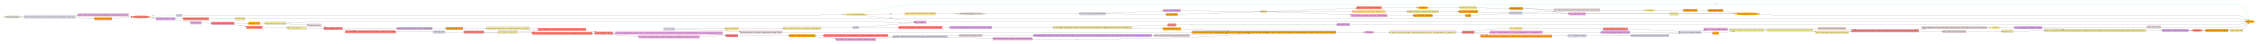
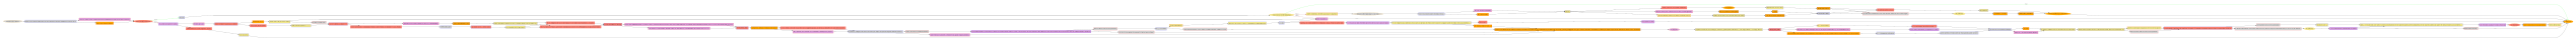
  digraph {
    fontname="Source Code Pro"
    rankdir=LR
    node [color=blue fillcolor=khaki fontname="Source Code Pro" style=filled shape=box]
    edge [fontname="Source Code Pro"]
    "AoiRank1Convo2 begins." [color=orange fillcolor=lightgrey shape=""]
    n2 [fillcolor=lightgrey label="penso che tu abbia dimenticato qui una fantastica pistola energetica o quello che è"]
    n3 [color=red fillcolor=plum label="Ehm, no. Tutte le mie \"fantastiche pistole energetiche o quello che sono\" sono qui."]
    n4 [color=red fillcolor=orange label="Non è mia. Forse di Quincy?"]
    n5 [color=orange fillcolor=salmon label="Check boolean AoiBoring" shape=""]
    n6 [fillcolor=lightgrey label="oh. ok."]
    n7 [fillcolor=plum label="eh, credo la lascerò lì allora"]
    n8 [color=orange label="Check boolean AoiBoringApology" shape=""]
    n9 [color=red fillcolor=plum label="È tutto per ora?"]
    n10 [color=red fillcolor=salmon label="Probabilmente è la cosa migliore. [Fine.]"]
    "Chat ends." [color=orange fillcolor=orange shape=""]
    n12 [color=red label="Sembri arrabbiata. Ho detto qualcosa di sbagliato?"]
    n13 [color=red fillcolor=plum label="[Non rispondere.]"]
    n14 [fillcolor=salmon label="dovrei chiederti qualcosa sul meteo?"]
    n15 [label="alla prossima!"]
    n16 [color=orange fillcolor=lightgrey label="Boolean AoiBoringApology is now true." shape=""]
    n17 [color=red fillcolor=salmon label="Cosa, tipo, nello spazio?"]
    n18 [color=red fillcolor=orange label="Preferirei di no."]
    n19 [fillcolor=lightgrey label="non mi è piaciuto essere chiamata noiosa."]
    n20 [label="mmmh lasciami pensare........."]
    n21 [label="allora direi che per ora è tutto!"]
    n22 [color=red fillcolor=plum label="Oh, non lo penso veramente."]
    n23 [color=red fillcolor=orange label="Ok, ritiro tutto."]
    n24 [fillcolor=salmon label="com'è il meteo su venere? ^_^"]
    n25 [color=red fillcolor=lightgrey label="Va bene. Chiedi pure."]
    n26 [label="onesto?"]
    n27 [color=red fillcolor=plum label="Dipende da cosa stanno facendo le torri di raffreddamento"]
    n28 [color=red fillcolor=salmon label="Dovrei controllare. O abbastanza freddo o molto freddo. In entrambi i casi, freddo."]
    n29 [color=red fillcolor=salmon label="Onesto. Scusa se ti ho fatta arrabbiare."]
    n30 [color=red fillcolor=plum label="Non sei noiosa, Aoi. Pensavo solo di fare l'intelligentone."]
    n31 [color=red label="Se fossi davvero noiosa, non starei a parlare con te."]
    n32 [fillcolor=orange label="uuuuh raffreddamento cosa?"]
    n33 [fillcolor=lightgrey label="<RETRO_EMOJI_WUT>"]
    n34 [color=orange fillcolor=orange label="+10 Chemistry" shape=""]
    n35 [fillcolor=orange label="beh sei piuttosto intelligente"]
    n36 [label="sembra che la giuria sia convinta dalla tua difesa"]
    n37 [label="stavo scherzando. pensavo che non ci potesse essere vita su Venere lol"]
    n38 [fillcolor=salmon label="ma venere non è... molto caldo?"]
    n39 [label="apprezzo che tu me lo dica"]
    n40 [fillcolor=orange label="a volte"]
    n41 [fillcolor=orange label="e ti dà una sforzo possibilità"]
    n42 [color=red fillcolor=salmon label="Oh sì. Immagino che tu sia nell'epoca in cui Venere era inospitale... Assurdo."]
    n43 [color=red fillcolor=salmon label="Oh sì, è vero. In futuro, gli Orokin inventeranno le torri di raffreddamento che ghiacciano Venere."]
    n44 [label="e circondato da del gas denso?"]
    n45 [fillcolor=orange label="<RETRO_EMOJI_HAPPY2>"]
    n46 [fillcolor=lightgrey label="<RETRO_EMOJI_WINK>"]
    n47 [fillcolor=salmon label="mi stai prendendo in girooo?"]
-   n48 [color=red fillcolor=plum label="Ci sentiamo presto allora?"]
+   n48 [color=red fillcolor=salmon label="Ci sentiamo presto allora?"]
    n49 [color=red fillcolor=lightgrey label="Oh, vedo che le emoticon di Aoi sono tornate. Penso che sia un buon segno."]
    n50 [color=red fillcolor=plum label="E non solo, aggiungo questo. Ai giorni nostri, esistono persone con parti del corpo robotizzate che si occupano della manutenzione delle torri, e io mi trovo molto bene con loro."]
    n51 [color=red fillcolor=plum label="Per niente. Ci vado sempre. Abbiamo creato la tecnologia di raffreddamento dei pianeti anni fa. Lol."]
    n52 [label="decisamente!"]
    n53 [color=orange label="+10 Chemistry" shape=""]
    n54 [fillcolor=salmon label="<RETRO_EMOJI_WHOA>"]
    n55 [color=orange fillcolor=orange label="Boolean AoiBoring is now false." shape=""]
    n56 [fillcolor=orange label="certamente. a presto!"]
    n57 [fillcolor=orange label="fantastico! abbiamo sistemato anche giove?"]
    n58 [fillcolor=orange label="<RETRO_EMOJI_TINYSMILE>"]
    n59 [color=red fillcolor=salmon label="C'è un limite a ciò che si può fare con un gigante gassoso, ma nella sua atmosfera ci sono delle stazioni."]
    n60 [color=red fillcolor=plum label="Beh, dipende, cosa intendi con \"sistemato\"? Comunque non proprio."]
    n61 [fillcolor=lightgrey label="accidenti. immagino che dovrò convivere per sempre con questa trappola mentale notturna."]
    n62 [color=red fillcolor=plum label="Sarei felice di aiutarti a liberarti da questa trappola mentale."]
    n63 [color=red fillcolor=lightgrey label="Scusa, che tipo di trappola mentale?"]
    n64 [fillcolor=orange label="Lettie mi ha detto che se cadessi su Giove, arriverei a un punto in cui l'atmosfera è più densa del mio corpo, quindi galleggerei su e giù. rimarrei bloccata. continuerei a cadere per sempre e poi verrei lanciata di nuovo su tra le densità"]
    n65 [fillcolor=plum label="hai presente quando la tua mente si placa nel silenzio della notte e inizia a tirare fuori dal tuo subconscio ogni genere di cose folli mentre cerchi di dormire? sono le trappole mentali notturne!"]
    n66 [color=orange fillcolor=plum label="+5 Chemistry" shape=""]
    n67 [color=red fillcolor=lightgrey label="Oh. Ah. Sì, ho capito di cosa parli. Ne hai una su Giove?"]
+   n68 [color=red fillcolor=lightgrey label="Non ho idea di cosa tu stia parlando."]
    n69 [label="e questo finché non mi disintegro! inoltre è grande quanto 1300 terre... una lunga caduta... un lungo lancio!"]
    n70 [fillcolor=lightgrey label="oh ^_^ fa niente"]
    n71 [fillcolor=salmon label="<RETRO_EMOJI_OHNO>"]
    n72 [color=red fillcolor=lightgrey label="Non voglio giudicare. Cos'è questa \"trappola mentale\" legata a Giove?"]
    n73 [color=red label="Dovrei preoccuparmi?"]
    n74 [color=red label="È... terrificante."]
    n75 [color=red fillcolor=plum label="Moriresti in fretta comunque. Solo il tuo corpo fluttuerebbe lì, non esattamente \"tu\"."]
    n76 [color=red fillcolor=orange label="Non so quanto possa aiutare, ma le dimensioni sono relative. La Terra sembra davvero piccola quando vivi nello spazio."]
    n77 [label="oddio no! non è così. è solo... wow questo è imbarazzante heh"]
    n78 [fillcolor=salmon label="e lo sarà sempre! ma parlarne aiuta :')"]
    n79 [fillcolor=plum label="non è molto confortante, ma apprezzo lo sforzo"]
    n80 [fillcolor=lightgrey label="è... stranamente confortante"]
    n81 [fillcolor=lightgrey label="io vado"]
    n82 [fillcolor=lightgrey label="non che sia un astronauta comunque"]
    n83 [fillcolor=lightgrey label="giove sarebbe un incubo anche se fosse grande quanto la terra"]
    n84 [color=red fillcolor=salmon label="Aspetta, non volevo metterti in imbarazzo. Scusa. Forse ho capito male."]
    n85 [color=red fillcolor=orange label="Un cosa?"]
    n86 [color=red fillcolor=plum label="Questa è... un'altra trappola mentale?"]
    n87 [fillcolor=plum label="^_^ era solo un modo indiretto per dire che ho un po' paura di giove"]
    n88 [label="oh giusto! immagino che non esistano più gli astronauti"]
    n89 [label="il che immagino possa sembrare sciocco per una persona del futuro che trascorre la maggior parte del tempo nella sua atmosfera..."]
    n90 [label="questa parola diventa priva di significato quando TUTTI sono astronauti lol"]
    n91 [color=red fillcolor=orange label="Per niente. Dimmi di più. :)"]
    n92 [color=red fillcolor=salmon label="Solo un po'."]
    n93 [color=red label="Quindi un astronauta è qualcuno che vive nello spazio?"]
    n94 [color=red fillcolor=lightgrey label="Non ho ancora idea di cosa tu stia parlando."]
    n95 [fillcolor=plum label="ecco quindi io vado"]
    n96 [fillcolor=salmon label="un astronauta è qualcuno che *esplora* lo spazio. le persone non possono ancora viverci, ma possiamo visitarlo!"]
    n97 [color=red fillcolor=lightgrey label="È davvero emozionante. Gli esseri umani sono sul punto di scoprire tantissime cose, e tu sei lì per vederlo."]
    n98 [color=red fillcolor=lightgrey label="Com'è parlare con un vero astronauta?"]
    n99 [color=orange label="+5 Chemistry" shape=""]
    n100 [label="piuttosto cool ;)"]
    n101 [fillcolor=plum label=":) è un modo davvero interessante di vederla"]
    n102 [label="ummm... mi è piaciuta così tanto la nostra conversazione che ho ignorato quella pistola energetica che ha lasciato cadere una specie di melma verdastra sul pavimento..."]
    n103 [color=red fillcolor=lightgrey label="Bleah! Buona fortuna."]
    n104 [fillcolor=plum label="sta iniziando a puzzare in modo strano eww"]
    n105 [color=orange fillcolor=salmon label="+10 Chemistry" shape=""]
    n106 [fillcolor=orange label="farò in modo che se ne occupi Quincy"]
    n107 [color=red label="Oddio. Bella idea!"]
    "AoiRank1Convo2 begins." -> n2
    n2 -> n3
    n2 -> n4
    n3 -> n5
    n4 -> n5
    n5 -> n6 [color=green label=true]
    n5 -> n7 [color=brown label=false]
    n6 -> n8
    n7 -> n9
    n7 -> n10
    n8 -> "Chat ends." [color=green label=true]
    n8 -> n12 [color=brown label=false]
    n8 -> n13 [color=brown label=false]
    n9 -> n14
    n10 -> n15
    n12 -> n16
    n13 -> "Chat ends."
    n14 -> n17
    n14 -> n18
    n15 -> "Chat ends."
    n16 -> n19
    n17 -> n20
    n18 -> n21
    n19 -> n22
    n19 -> n23
    n20 -> n24
    n21 -> n13
    n21 -> n25
    n22 -> n26
    n23 -> n26
    n24 -> n27
    n24 -> n28
    n25 -> n24
    n26 -> n29
    n26 -> n30
    n26 -> n31
    n27 -> n32
    n28 -> n33
    n29 -> n34
    n30 -> n35
    n31 -> n36
    n32 -> n37
    n33 -> n38
    n34 -> n39
    n35 -> n40
    n36 -> n41
    n37 -> n42
    n37 -> n43
    n38 -> n44
    n39 -> n45
    n40 -> n46
    n41 -> n46
    n42 -> n47
    n43 -> n47
    n44 -> n42
    n44 -> n43
    n45 -> n48
    n45 -> n49
    n46 -> n48
    n46 -> n49
    n47 -> n50
    n47 -> n51
    n48 -> n52
    n49 -> n53
    n50 -> n54
    n51 -> n54
    n52 -> n55
    n53 -> n56
    n54 -> n57
    n55 -> "Chat ends."
    n56 -> n58
    n57 -> n59
    n57 -> n60
    n58 -> n55
    n59 -> n61
    n60 -> n61
    n61 -> n62
    n61 -> n63
    n62 -> n64
    n63 -> n65
    n64 -> n66
    n65 -> n67
+   n65 -> n68
    n66 -> n69
    n67 -> n64
+   n68 -> n70
    n69 -> n71
    n70 -> n72
    n70 -> n73
    n71 -> n74
    n71 -> n75
    n71 -> n76
    n72 -> n64
    n73 -> n77
    n74 -> n78
    n75 -> n79
    n76 -> n80
    n77 -> n81
    n78 -> n82
    n79 -> n82
    n80 -> n83
    n81 -> n13
    n81 -> n84
    n82 -> n85
    n82 -> n86
    n83 -> n82
    n84 -> n87
    n85 -> n88
    n86 -> n88
    n87 -> n89
    n88 -> n90
    n89 -> n91
    n89 -> n92
    n90 -> n93
    n90 -> n94
    n91 -> n64
    n92 -> n95
    n93 -> n96
    n94 -> n96
    n95 -> "Chat ends."
    n96 -> n97
    n96 -> n98
    n97 -> n99
    n98 -> n100
    n99 -> n101
    n100 -> n102
    n101 -> n102
    n101 -> n103
    n102 -> n104
    n103 -> "Chat ends."
    n104 -> n105
    n105 -> n106
    n106 -> n107
    n107 -> "Chat ends."
  }
